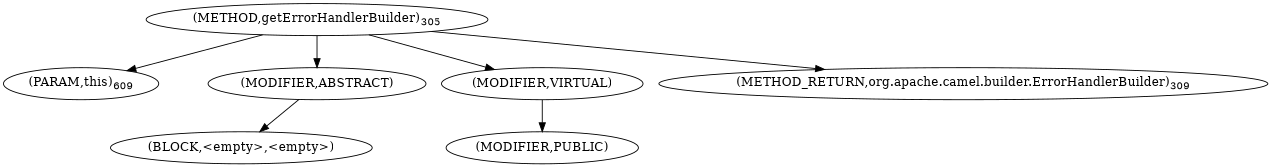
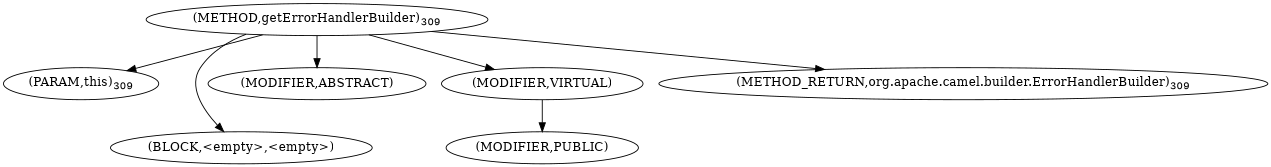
  digraph {
-   n1 [label=<(METHOD,getErrorHandlerBuilder)<SUB>305</SUB>>]
-   n2 [label=<(PARAM,this)<SUB>609</SUB>>]
+   n1 [label=<(METHOD,getErrorHandlerBuilder)<SUB>309</SUB>>]
+   n2 [label=<(PARAM,this)<SUB>309</SUB>>]
    n3 [label=<(BLOCK,&lt;empty&gt;,&lt;empty&gt;)>]
    n4 [label=<(MODIFIER,ABSTRACT)>]
    n5 [label=<(MODIFIER,VIRTUAL)>]
    n6 [label=<(METHOD_RETURN,org.apache.camel.builder.ErrorHandlerBuilder)<SUB>309</SUB>>]
    n7 [label=<(MODIFIER,PUBLIC)>]
    n1 -> n2
-   n4 -> n3
+   n1 -> n3
    n1 -> n4
    n1 -> n5
    n1 -> n6
    n5 -> n7
  }
